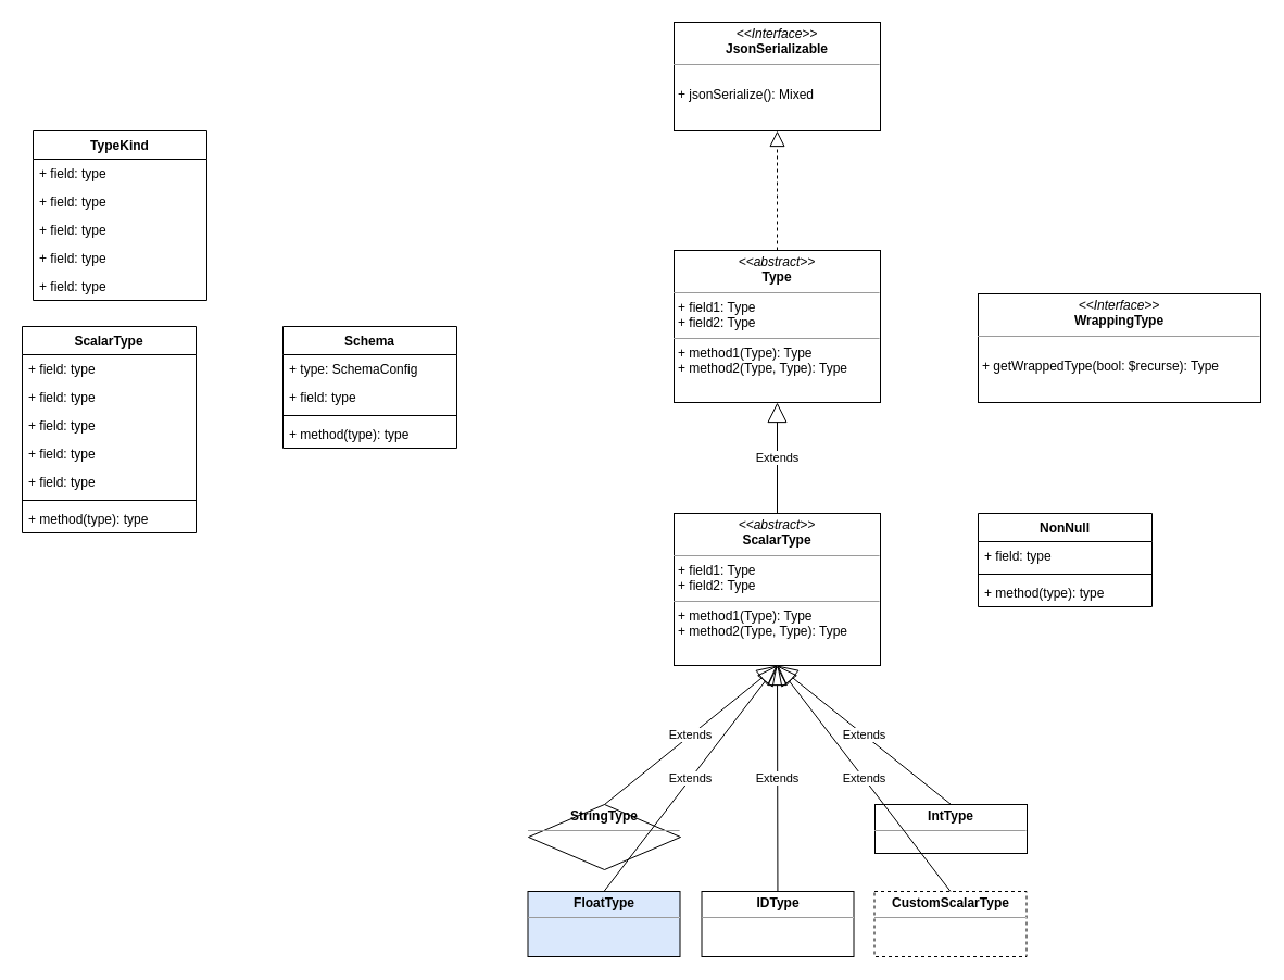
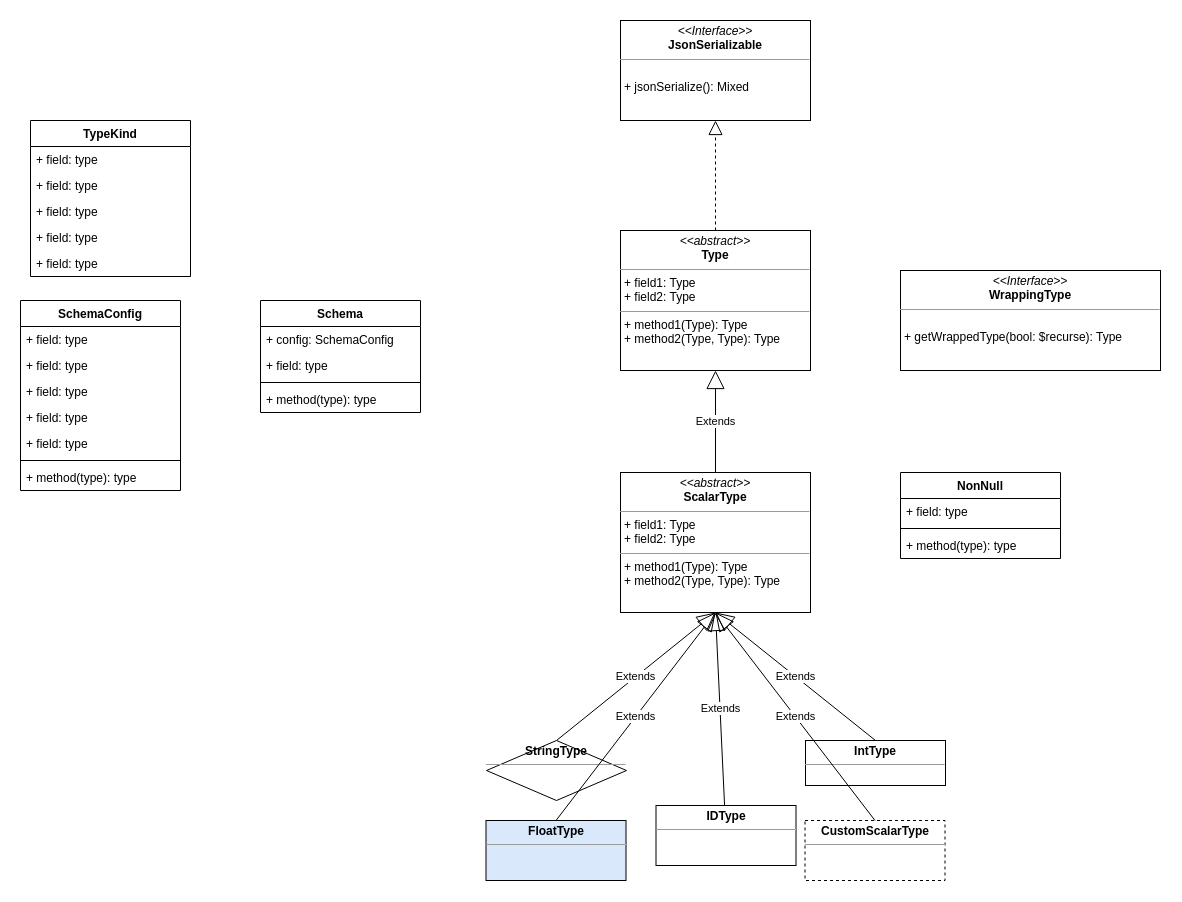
  <mxCell id="0" />
  <mxCell id="1" parent="0" />
  <mxCell id="2" value="&lt;p style=&quot;margin: 0px ; margin-top: 4px ; text-align: center&quot;&gt;&lt;i&gt;&amp;lt;&amp;lt;abstract&amp;gt;&amp;gt;&lt;/i&gt;&lt;br&gt;&lt;b&gt;Type&lt;/b&gt;&lt;/p&gt;&lt;hr size=&quot;1&quot;&gt;&lt;p style=&quot;margin: 0px ; margin-left: 4px&quot;&gt;+ field1: Type&lt;br&gt;+ field2: Type&lt;/p&gt;&lt;hr size=&quot;1&quot;&gt;&lt;p style=&quot;margin: 0px ; margin-left: 4px&quot;&gt;+ method1(Type): Type&lt;br&gt;+ method2(Type, Type): Type&lt;/p&gt;" style="verticalAlign=top;align=left;overflow=fill;fontSize=12;fontFamily=Helvetica;html=1;" vertex="1" parent="1"><mxGeometry x="620" y="230" width="190" height="140" as="geometry" /></mxCell>
  <mxCell id="3" value="Schema" style="swimlane;fontStyle=1;align=center;verticalAlign=top;childLayout=stackLayout;horizontal=1;startSize=26;horizontalStack=0;resizeParent=1;resizeParentMax=0;resizeLast=0;collapsible=1;marginBottom=0;" vertex="1" parent="1"><mxGeometry x="260" y="300" width="160" height="112" as="geometry" /></mxCell>
- <mxCell id="4" value="+ type: SchemaConfig" style="text;strokeColor=none;fillColor=none;align=left;verticalAlign=top;spacingLeft=4;spacingRight=4;overflow=hidden;rotatable=0;points=[[0,0.5],[1,0.5]];portConstraint=eastwest;" vertex="1" parent="3"><mxGeometry y="26" width="160" height="26" as="geometry" /></mxCell>
+ <mxCell id="4" value="+ config: SchemaConfig" style="text;strokeColor=none;fillColor=none;align=left;verticalAlign=top;spacingLeft=4;spacingRight=4;overflow=hidden;rotatable=0;points=[[0,0.5],[1,0.5]];portConstraint=eastwest;" vertex="1" parent="3"><mxGeometry y="26" width="160" height="26" as="geometry" /></mxCell>
  <mxCell id="5" value="+ field: type" style="text;strokeColor=none;fillColor=none;align=left;verticalAlign=top;spacingLeft=4;spacingRight=4;overflow=hidden;rotatable=0;points=[[0,0.5],[1,0.5]];portConstraint=eastwest;" vertex="1" parent="3"><mxGeometry y="52" width="160" height="26" as="geometry" /></mxCell>
  <mxCell id="6" value="" style="line;strokeWidth=1;fillColor=none;align=left;verticalAlign=middle;spacingTop=-1;spacingLeft=3;spacingRight=3;rotatable=0;labelPosition=right;points=[];portConstraint=eastwest;" vertex="1" parent="3"><mxGeometry y="78" width="160" height="8" as="geometry" /></mxCell>
  <mxCell id="7" value="+ method(type): type" style="text;strokeColor=none;fillColor=none;align=left;verticalAlign=top;spacingLeft=4;spacingRight=4;overflow=hidden;rotatable=0;points=[[0,0.5],[1,0.5]];portConstraint=eastwest;" vertex="1" parent="3"><mxGeometry y="86" width="160" height="26" as="geometry" /></mxCell>
- <mxCell id="8" value="ScalarType" style="swimlane;fontStyle=1;align=center;verticalAlign=top;childLayout=stackLayout;horizontal=1;startSize=26;horizontalStack=0;resizeParent=1;resizeParentMax=0;resizeLast=0;collapsible=1;marginBottom=0;" vertex="1" parent="1"><mxGeometry y="300" width="160" height="190" as="geometry" x="20" /></mxCell>
+ <mxCell id="8" value="SchemaConfig" style="swimlane;fontStyle=1;align=center;verticalAlign=top;childLayout=stackLayout;horizontal=1;startSize=26;horizontalStack=0;resizeParent=1;resizeParentMax=0;resizeLast=0;collapsible=1;marginBottom=0;" vertex="1" parent="1"><mxGeometry y="300" width="160" height="190" as="geometry" x="20" /></mxCell>
  <mxCell id="9" value="+ field: type" style="text;strokeColor=none;fillColor=none;align=left;verticalAlign=top;spacingLeft=4;spacingRight=4;overflow=hidden;rotatable=0;points=[[0,0.5],[1,0.5]];portConstraint=eastwest;" vertex="1" parent="8"><mxGeometry y="26" width="160" height="26" as="geometry" /></mxCell>
  <mxCell id="10" value="+ field: type" style="text;strokeColor=none;fillColor=none;align=left;verticalAlign=top;spacingLeft=4;spacingRight=4;overflow=hidden;rotatable=0;points=[[0,0.5],[1,0.5]];portConstraint=eastwest;" vertex="1" parent="8"><mxGeometry y="52" width="160" height="26" as="geometry" /></mxCell>
  <mxCell id="11" value="+ field: type" style="text;strokeColor=none;fillColor=none;align=left;verticalAlign=top;spacingLeft=4;spacingRight=4;overflow=hidden;rotatable=0;points=[[0,0.5],[1,0.5]];portConstraint=eastwest;" vertex="1" parent="8"><mxGeometry y="78" width="160" height="26" as="geometry" /></mxCell>
  <mxCell id="12" value="+ field: type" style="text;strokeColor=none;fillColor=none;align=left;verticalAlign=top;spacingLeft=4;spacingRight=4;overflow=hidden;rotatable=0;points=[[0,0.5],[1,0.5]];portConstraint=eastwest;" vertex="1" parent="8"><mxGeometry y="104" width="160" height="26" as="geometry" /></mxCell>
  <mxCell id="13" value="+ field: type" style="text;strokeColor=none;fillColor=none;align=left;verticalAlign=top;spacingLeft=4;spacingRight=4;overflow=hidden;rotatable=0;points=[[0,0.5],[1,0.5]];portConstraint=eastwest;" vertex="1" parent="8"><mxGeometry y="130" width="160" height="26" as="geometry" /></mxCell>
  <mxCell id="14" value="" style="line;strokeWidth=1;fillColor=none;align=left;verticalAlign=middle;spacingTop=-1;spacingLeft=3;spacingRight=3;rotatable=0;labelPosition=right;points=[];portConstraint=eastwest;" vertex="1" parent="8"><mxGeometry y="156" width="160" height="8" as="geometry" /></mxCell>
  <mxCell id="15" value="+ method(type): type" style="text;strokeColor=none;fillColor=none;align=left;verticalAlign=top;spacingLeft=4;spacingRight=4;overflow=hidden;rotatable=0;points=[[0,0.5],[1,0.5]];portConstraint=eastwest;" vertex="1" parent="8"><mxGeometry y="164" width="160" height="26" as="geometry" /></mxCell>
  <mxCell id="16" value="TypeKind" style="swimlane;fontStyle=1;align=center;verticalAlign=top;childLayout=stackLayout;horizontal=1;startSize=26;horizontalStack=0;resizeParent=1;resizeParentMax=0;resizeLast=0;collapsible=1;marginBottom=0;" vertex="1" parent="1"><mxGeometry x="30" y="120" width="160" height="156" as="geometry" /></mxCell>
  <mxCell id="17" value="+ field: type" style="text;strokeColor=none;fillColor=none;align=left;verticalAlign=top;spacingLeft=4;spacingRight=4;overflow=hidden;rotatable=0;points=[[0,0.5],[1,0.5]];portConstraint=eastwest;" vertex="1" parent="16"><mxGeometry y="26" width="160" height="26" as="geometry" /></mxCell>
  <mxCell id="18" value="+ field: type" style="text;strokeColor=none;fillColor=none;align=left;verticalAlign=top;spacingLeft=4;spacingRight=4;overflow=hidden;rotatable=0;points=[[0,0.5],[1,0.5]];portConstraint=eastwest;" vertex="1" parent="16"><mxGeometry y="52" width="160" height="26" as="geometry" /></mxCell>
  <mxCell id="19" value="+ field: type" style="text;strokeColor=none;fillColor=none;align=left;verticalAlign=top;spacingLeft=4;spacingRight=4;overflow=hidden;rotatable=0;points=[[0,0.5],[1,0.5]];portConstraint=eastwest;" vertex="1" parent="16"><mxGeometry y="78" width="160" height="26" as="geometry" /></mxCell>
  <mxCell id="20" value="+ field: type" style="text;strokeColor=none;fillColor=none;align=left;verticalAlign=top;spacingLeft=4;spacingRight=4;overflow=hidden;rotatable=0;points=[[0,0.5],[1,0.5]];portConstraint=eastwest;" vertex="1" parent="16"><mxGeometry y="104" width="160" height="26" as="geometry" /></mxCell>
  <mxCell id="21" value="+ field: type" style="text;strokeColor=none;fillColor=none;align=left;verticalAlign=top;spacingLeft=4;spacingRight=4;overflow=hidden;rotatable=0;points=[[0,0.5],[1,0.5]];portConstraint=eastwest;" vertex="1" parent="16"><mxGeometry y="130" width="160" height="26" as="geometry" /></mxCell>
  <mxCell id="22" value="&lt;p style=&quot;margin: 0px ; margin-top: 4px ; text-align: center&quot;&gt;&lt;i&gt;&amp;lt;&amp;lt;Interface&amp;gt;&amp;gt;&lt;/i&gt;&lt;br&gt;&lt;b&gt;JsonSerializable&lt;/b&gt;&lt;/p&gt;&lt;hr size=&quot;1&quot;&gt;&lt;p style=&quot;margin: 0px ; margin-left: 4px&quot;&gt;&lt;br&gt;&lt;/p&gt;&lt;p style=&quot;margin: 0px ; margin-left: 4px&quot;&gt;+ jsonSerialize(): Mixed&lt;/p&gt;" style="verticalAlign=top;align=left;overflow=fill;fontSize=12;fontFamily=Helvetica;html=1;" vertex="1" parent="1"><mxGeometry x="620" y="20" width="190" height="100" as="geometry" /></mxCell>
  <mxCell id="23" value="" style="endArrow=block;dashed=1;endFill=0;endSize=12;html=1;entryX=0.5;entryY=1;entryDx=0;entryDy=0;exitX=0.5;exitY=0;exitDx=0;exitDy=0;" edge="1" parent="1" source="2" target="22"><mxGeometry width="160" relative="1" as="geometry"><mxPoint x="550" y="450" as="sourcePoint" /><mxPoint x="710" y="450" as="targetPoint" /></mxGeometry></mxCell>
  <mxCell id="24" value="&lt;p style=&quot;margin: 0px ; margin-top: 4px ; text-align: center&quot;&gt;&lt;i&gt;&amp;lt;&amp;lt;abstract&amp;gt;&amp;gt;&lt;/i&gt;&lt;br&gt;&lt;b&gt;ScalarType&lt;/b&gt;&lt;/p&gt;&lt;hr size=&quot;1&quot;&gt;&lt;p style=&quot;margin: 0px ; margin-left: 4px&quot;&gt;+ field1: Type&lt;br&gt;+ field2: Type&lt;/p&gt;&lt;hr size=&quot;1&quot;&gt;&lt;p style=&quot;margin: 0px ; margin-left: 4px&quot;&gt;+ method1(Type): Type&lt;br&gt;+ method2(Type, Type): Type&lt;/p&gt;" style="verticalAlign=top;align=left;overflow=fill;fontSize=12;fontFamily=Helvetica;html=1;" vertex="1" parent="1"><mxGeometry x="620" y="472" width="190" height="140" as="geometry" /></mxCell>
  <mxCell id="25" value="&lt;p style=&quot;margin: 0px ; margin-top: 4px ; text-align: center&quot;&gt;&lt;i&gt;&amp;lt;&amp;lt;Interface&amp;gt;&amp;gt;&lt;/i&gt;&lt;br&gt;&lt;b&gt;WrappingType&lt;/b&gt;&lt;/p&gt;&lt;hr size=&quot;1&quot;&gt;&lt;p style=&quot;margin: 0px ; margin-left: 4px&quot;&gt;&lt;br&gt;&lt;/p&gt;&lt;p style=&quot;margin: 0px ; margin-left: 4px&quot;&gt;+ getWrappedType(bool: $recurse): Type&lt;/p&gt;" style="verticalAlign=top;align=left;overflow=fill;fontSize=12;fontFamily=Helvetica;html=1;" vertex="1" parent="1"><mxGeometry x="900" y="270" width="260" height="100" as="geometry" /></mxCell>
  <mxCell id="26" value="NonNull" style="swimlane;fontStyle=1;align=center;verticalAlign=top;childLayout=stackLayout;horizontal=1;startSize=26;horizontalStack=0;resizeParent=1;resizeParentMax=0;resizeLast=0;collapsible=1;marginBottom=0;" vertex="1" parent="1"><mxGeometry x="900" y="472" width="160" height="86" as="geometry" /></mxCell>
  <mxCell id="27" value="+ field: type" style="text;strokeColor=none;fillColor=none;align=left;verticalAlign=top;spacingLeft=4;spacingRight=4;overflow=hidden;rotatable=0;points=[[0,0.5],[1,0.5]];portConstraint=eastwest;" vertex="1" parent="26"><mxGeometry y="26" width="160" height="26" as="geometry" /></mxCell>
  <mxCell id="28" value="" style="line;strokeWidth=1;fillColor=none;align=left;verticalAlign=middle;spacingTop=-1;spacingLeft=3;spacingRight=3;rotatable=0;labelPosition=right;points=[];portConstraint=eastwest;" vertex="1" parent="26"><mxGeometry y="52" width="160" height="8" as="geometry" /></mxCell>
  <mxCell id="29" value="+ method(type): type" style="text;strokeColor=none;fillColor=none;align=left;verticalAlign=top;spacingLeft=4;spacingRight=4;overflow=hidden;rotatable=0;points=[[0,0.5],[1,0.5]];portConstraint=eastwest;" vertex="1" parent="26"><mxGeometry y="60" width="160" height="26" as="geometry" /></mxCell>
  <mxCell id="30" value="&lt;p style=&quot;margin: 0px ; margin-top: 4px ; text-align: center&quot;&gt;&lt;b&gt;CustomScalarType&lt;/b&gt;&lt;/p&gt;&lt;hr size=&quot;1&quot;&gt;&lt;div style=&quot;height: 2px&quot;&gt;&lt;/div&gt;" style="verticalAlign=top;align=left;overflow=fill;fontSize=12;fontFamily=Helvetica;html=1;dashed=1;" vertex="1" parent="1"><mxGeometry x="804.5" y="820" width="140" height="60" as="geometry" /></mxCell>
  <mxCell id="31" value="&lt;p style=&quot;margin: 0px ; margin-top: 4px ; text-align: center&quot;&gt;&lt;b&gt;FloatType&lt;/b&gt;&lt;/p&gt;&lt;hr size=&quot;1&quot;&gt;&lt;div style=&quot;height: 2px&quot;&gt;&lt;/div&gt;" style="verticalAlign=top;align=left;overflow=fill;fontSize=12;fontFamily=Helvetica;html=1;fillColor=#dae8fc;" vertex="1" parent="1"><mxGeometry x="485.5" y="820" width="140" height="60" as="geometry" /></mxCell>
- <mxCell id="32" value="&lt;p style=&quot;margin: 0px ; margin-top: 4px ; text-align: center&quot;&gt;&lt;b&gt;IDType&lt;/b&gt;&lt;/p&gt;&lt;hr size=&quot;1&quot;&gt;&lt;div style=&quot;height: 2px&quot;&gt;&lt;/div&gt;" style="verticalAlign=top;align=left;overflow=fill;fontSize=12;fontFamily=Helvetica;html=1;" vertex="1" parent="1"><mxGeometry x="645.5" y="820" width="140" height="60" as="geometry" /></mxCell>
+ <mxCell id="32" value="&lt;p style=&quot;margin: 0px ; margin-top: 4px ; text-align: center&quot;&gt;&lt;b&gt;IDType&lt;/b&gt;&lt;/p&gt;&lt;hr size=&quot;1&quot;&gt;&lt;div style=&quot;height: 2px&quot;&gt;&lt;/div&gt;" style="verticalAlign=top;align=left;overflow=fill;fontSize=12;fontFamily=Helvetica;html=1;" vertex="1" parent="1"><mxGeometry x="655.5" y="805" width="140" height="60" as="geometry" /></mxCell>
  <mxCell id="33" value="&lt;p style=&quot;margin: 0px ; margin-top: 4px ; text-align: center&quot;&gt;&lt;b&gt;IntType&lt;/b&gt;&lt;/p&gt;&lt;hr size=&quot;1&quot;&gt;&lt;div style=&quot;height: 2px&quot;&gt;&lt;/div&gt;" style="verticalAlign=top;align=left;overflow=fill;fontSize=12;fontFamily=Helvetica;html=1;" vertex="1" parent="1"><mxGeometry x="805" y="740" width="140" height="45" as="geometry" /></mxCell>
  <mxCell id="34" value="&lt;p style=&quot;margin: 0px ; margin-top: 4px ; text-align: center&quot;&gt;&lt;b&gt;StringType&lt;/b&gt;&lt;/p&gt;&lt;hr size=&quot;1&quot;&gt;&lt;div style=&quot;height: 2px&quot;&gt;&lt;/div&gt;" style="rhombus;verticalAlign=top;align=left;overflow=fill;fontSize=12;fontFamily=Helvetica;html=1;" vertex="1" parent="1"><mxGeometry x="486" y="740" width="140" height="60" as="geometry" /></mxCell>
  <mxCell id="35" value="Extends" style="endArrow=block;endSize=16;endFill=0;html=1;entryX=0.5;entryY=1;entryDx=0;entryDy=0;exitX=0.5;exitY=0;exitDx=0;exitDy=0;" edge="1" parent="1" source="34" target="24"><mxGeometry width="160" relative="1" as="geometry"><mxPoint x="290" y="670" as="sourcePoint" /><mxPoint x="450" y="670" as="targetPoint" /></mxGeometry></mxCell>
  <mxCell id="36" value="Extends" style="endArrow=block;endSize=16;endFill=0;html=1;entryX=0.5;entryY=1;entryDx=0;entryDy=0;exitX=0.5;exitY=0;exitDx=0;exitDy=0;" edge="1" parent="1" source="31" target="24"><mxGeometry width="160" relative="1" as="geometry"><mxPoint x="210" y="720" as="sourcePoint" /><mxPoint x="370" y="720" as="targetPoint" /></mxGeometry></mxCell>
  <mxCell id="37" value="Extends" style="endArrow=block;endSize=16;endFill=0;html=1;entryX=0.5;entryY=1;entryDx=0;entryDy=0;" edge="1" parent="1" source="32" target="24"><mxGeometry width="160" relative="1" as="geometry"><mxPoint x="566" y="754" as="sourcePoint" /><mxPoint x="725" y="622" as="targetPoint" /></mxGeometry></mxCell>
  <mxCell id="38" value="Extends" style="endArrow=block;endSize=16;endFill=0;html=1;entryX=0.5;entryY=1;entryDx=0;entryDy=0;exitX=0.5;exitY=0;exitDx=0;exitDy=0;" edge="1" parent="1" source="30" target="24"><mxGeometry width="160" relative="1" as="geometry"><mxPoint x="725.407" y="754" as="sourcePoint" /><mxPoint x="725" y="622" as="targetPoint" /></mxGeometry></mxCell>
  <mxCell id="39" value="Extends" style="endArrow=block;endSize=16;endFill=0;html=1;entryX=0.5;entryY=1;entryDx=0;entryDy=0;exitX=0.5;exitY=0;exitDx=0;exitDy=0;" edge="1" parent="1" source="33" target="24"><mxGeometry width="160" relative="1" as="geometry"><mxPoint x="885" y="754" as="sourcePoint" /><mxPoint x="725" y="622" as="targetPoint" /></mxGeometry></mxCell>
  <mxCell id="40" value="Extends" style="endArrow=block;endSize=16;endFill=0;html=1;entryX=0.5;entryY=1;entryDx=0;entryDy=0;exitX=0.5;exitY=0;exitDx=0;exitDy=0;" edge="1" parent="1" source="24" target="2"><mxGeometry width="160" relative="1" as="geometry"><mxPoint x="390" y="460" as="sourcePoint" /><mxPoint x="550" y="460" as="targetPoint" /></mxGeometry></mxCell>
